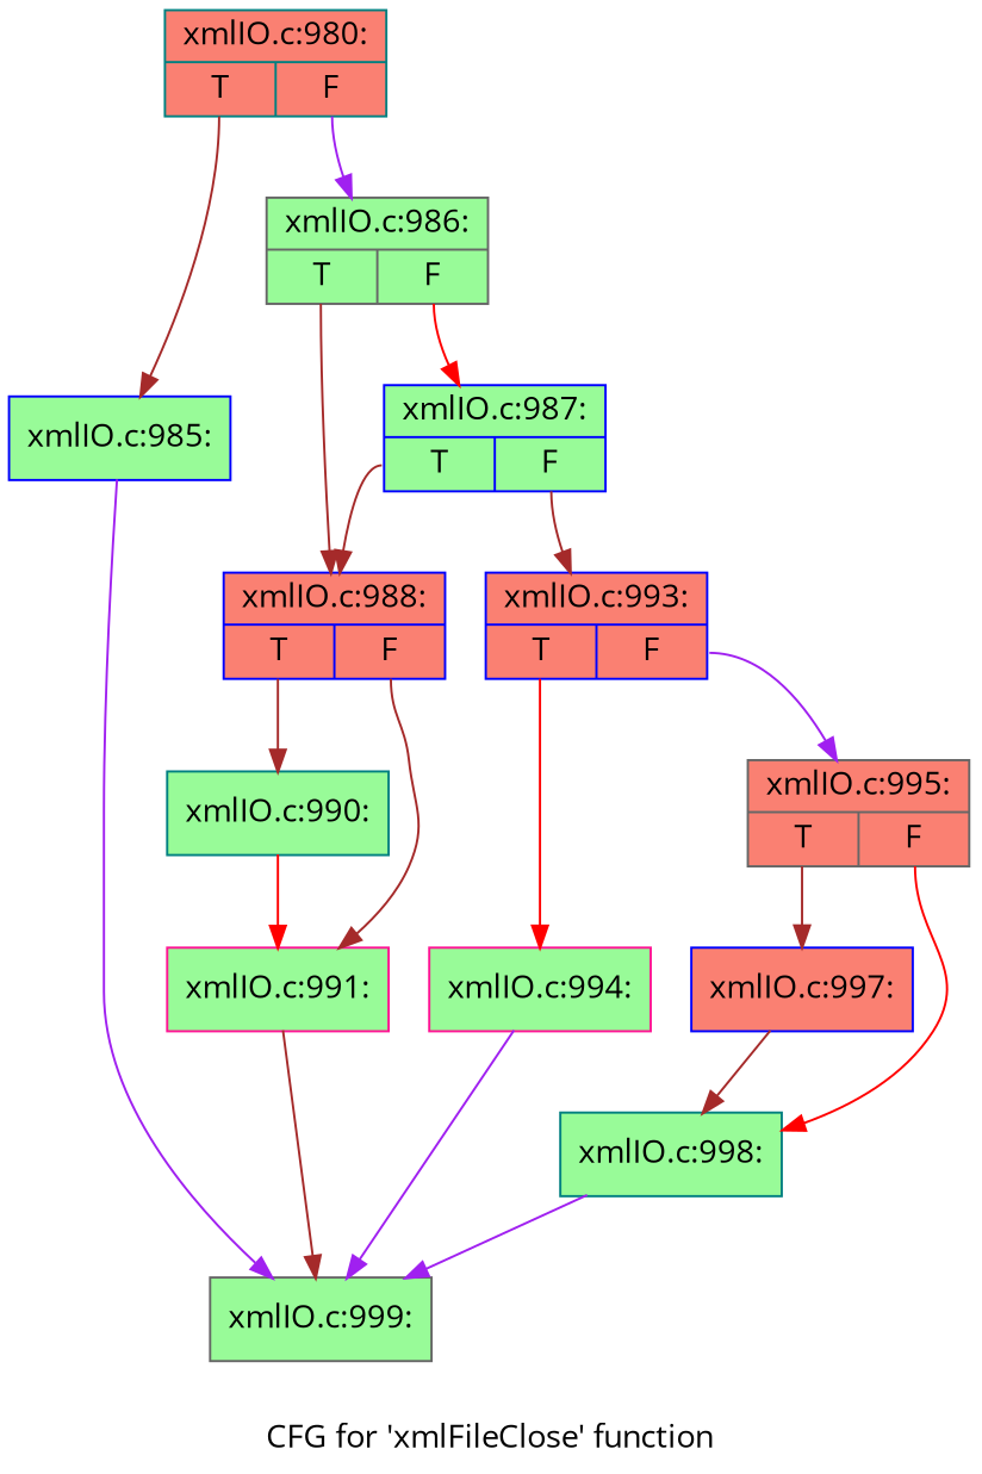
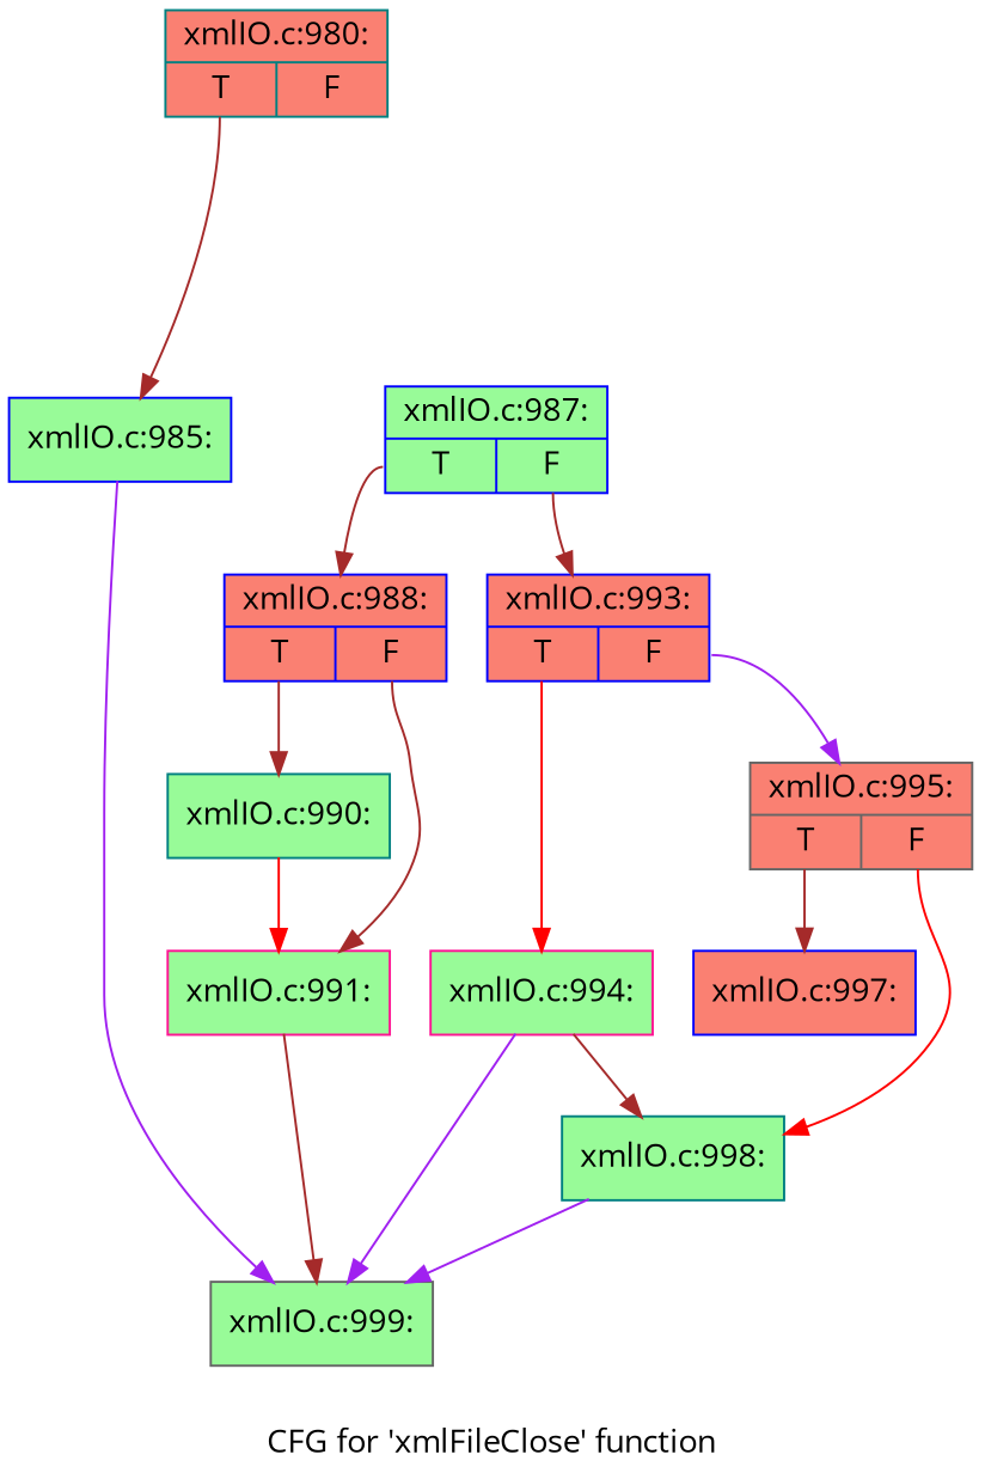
  digraph {
    fontname="Open Sans"
    label="CFG for 'xmlFileClose' function"
    node [color=blue fillcolor=palegreen fontname="Open Sans" shape=record style=filled]
    edge [color=brown fontname="Open Sans"]
    n1 [color=teal fillcolor=salmon label="{xmlIO.c:980:|{<s0>T|<s1>F}}"]
    n2 [label="{xmlIO.c:985:}"]
-   n3 [color=gray40 label="{xmlIO.c:986:|{<s0>T|<s1>F}}"]
    n4 [color=gray40 label="{xmlIO.c:999:}"]
    n5 [fillcolor=salmon label="{xmlIO.c:988:|{<s0>T|<s1>F}}"]
    n6 [label="{xmlIO.c:987:|{<s0>T|<s1>F}}"]
    n7 [color=teal label="{xmlIO.c:990:}"]
    n8 [color=deeppink label="{xmlIO.c:991:}"]
    n9 [fillcolor=salmon label="{xmlIO.c:993:|{<s0>T|<s1>F}}"]
    n10 [color=deeppink label="{xmlIO.c:994:}"]
    n11 [color=gray40 fillcolor=salmon label="{xmlIO.c:995:|{<s0>T|<s1>F}}"]
    n12 [fillcolor=salmon label="{xmlIO.c:997:}"]
    n13 [color=teal label="{xmlIO.c:998:}"]
    n1 -> n2 [tailport=s0]
-   n1 -> n3 [color=purple tailport=s1]
    n2 -> n4 [color=purple]
-   n3 -> n5 [tailport=s0]
-   n3 -> n6 [color=red tailport=s1]
    n5 -> n7 [tailport=s0]
    n5 -> n8 [tailport=s1]
    n6 -> n5 [tailport=s0]
    n6 -> n9 [tailport=s1]
    n7 -> n8 [color=red]
    n8 -> n4
    n9 -> n10 [color=red tailport=s0]
    n9 -> n11 [color=purple tailport=s1]
    n10 -> n4 [color=purple]
    n11 -> n12 [tailport=s0]
    n11 -> n13 [color=red tailport=s1]
-   n12 -> n13
+   n10 -> n13
    n13 -> n4 [color=purple]
  }
